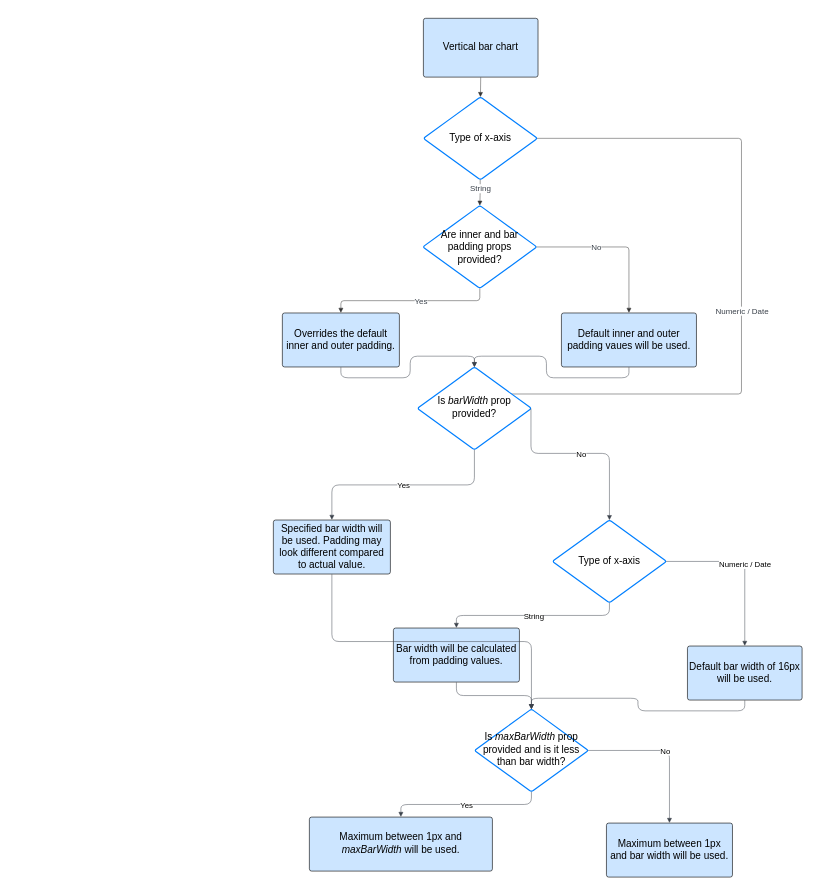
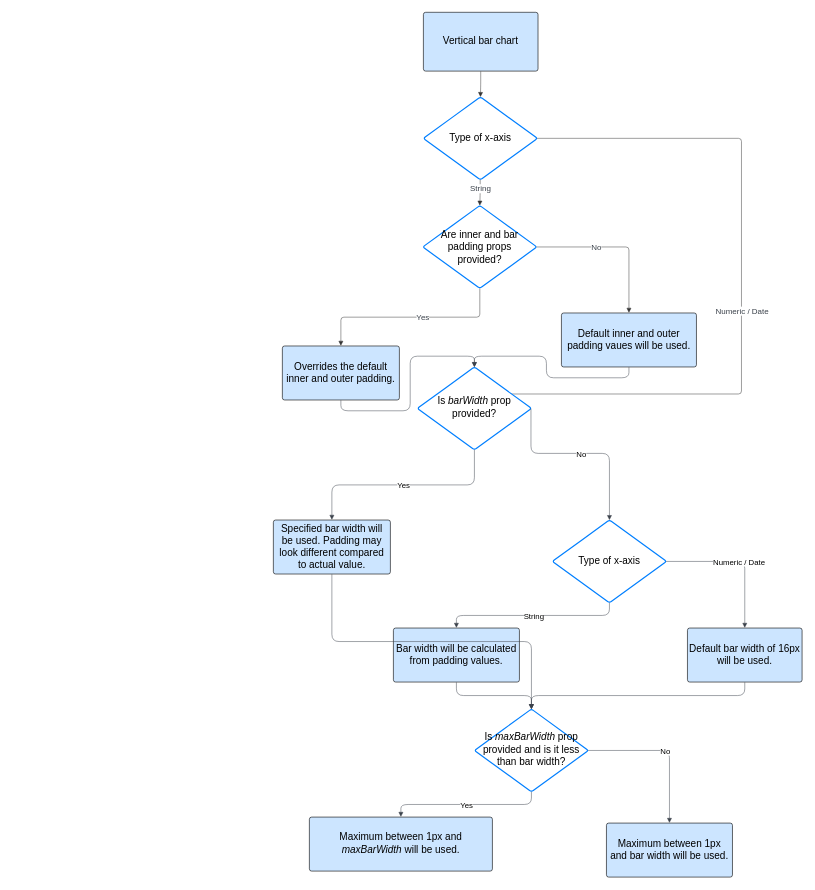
  <mxCell id="0" />
  <mxCell id="1" parent="0" />
  <mxCell id="2" parent="0" />
- <mxCell id="3" value="Vertical bar chart" style="html=1;overflow=block;blockSpacing=1;whiteSpace=wrap;fontSize=16.7;fontFamily=Helvetica;spacing=3.8;strokeColor=#000000;rounded=1;absoluteArcSize=1;arcSize=7.5;fillColor=#CCE5FF;strokeWidth=1;lucidId=9YwLfgtRs5Tj;perimeterSpacing=0;" vertex="1" parent="2"><mxGeometry x="705" y="30" width="191" height="98" as="geometry" /></mxCell>
+ <mxCell id="3" value="Vertical bar chart" style="html=1;overflow=block;blockSpacing=1;whiteSpace=wrap;fontSize=16.7;fontFamily=Helvetica;spacing=3.8;strokeColor=#000000;rounded=1;absoluteArcSize=1;arcSize=7.5;fillColor=#CCE5FF;strokeWidth=1;lucidId=9YwLfgtRs5Tj;perimeterSpacing=0;" vertex="1" parent="2"><mxGeometry x="705" y="20" width="191" height="98" as="geometry" /></mxCell>
  <mxCell id="4" value="" style="html=1;jettySize=18;whiteSpace=wrap;fontSize=13;fontFamily=Helvetica;strokeColor=#333333;strokeOpacity=100;strokeWidth=0.8;rounded=1;arcSize=10;edgeStyle=orthogonalEdgeStyle;startArrow=none;endArrow=block;endFill=1;exitX=0.5;exitY=1.004;exitPerimeter=0;entryX=0.5;entryY=0.001;entryPerimeter=0;lucidId=9YwL8oeteDcB;" edge="1" parent="2" source="3" target="5"><mxGeometry width="100" height="100" relative="1" as="geometry"><Array as="points" /></mxGeometry></mxCell>
  <mxCell id="5" value="Type of x-axis" style="html=1;overflow=block;blockSpacing=1;whiteSpace=wrap;rhombus;fontSize=16.7;fontFamily=Helvetica;spacing=3.3;strokeColor=#007FFF;rounded=1;absoluteArcSize=1;arcSize=7.5;fillColor=default;strokeWidth=2;lucidId=9YwLLfgIR_U6;" vertex="1" parent="2"><mxGeometry x="705" y="161" width="190" height="138" as="geometry" /></mxCell>
  <mxCell id="6" value="" style="html=1;jettySize=18;whiteSpace=wrap;fontSize=13.3;fontFamily=Helvetica;fontColor=#3a414a;strokeColor=#333333;strokeOpacity=100;strokeWidth=0.8;rounded=1;arcSize=10;edgeStyle=orthogonalEdgeStyle;startArrow=none;endArrow=block;endFill=1;exitX=0.996;exitY=0.5;exitPerimeter=0;entryX=0.5;entryY=0.001;entryPerimeter=0;lucidId=9YwLdxpSuw8a;" edge="1" parent="2" source="5" target="15"><mxGeometry width="100" height="100" relative="1" as="geometry"><Array as="points"><mxPoint x="1235" y="230" /><mxPoint x="1235" y="656" /><mxPoint x="790" y="656" /></Array></mxGeometry></mxCell>
  <mxCell id="7" value="Numeric / Date" style="text;html=1;resizable=0;labelBackgroundColor=default;align=center;verticalAlign=middle;fontColor=#3a414a;fontSize=13.3;" vertex="1" parent="6"><mxGeometry relative="1" as="geometry" /></mxCell>
  <mxCell id="8" value="" style="html=1;jettySize=18;whiteSpace=wrap;fontSize=13;fontFamily=Helvetica;strokeColor=#333333;strokeOpacity=100;strokeWidth=0.8;rounded=1;arcSize=10;edgeStyle=orthogonalEdgeStyle;startArrow=none;endArrow=block;endFill=1;exitX=0.5;exitY=0.999;exitPerimeter=0;entryX=0.5;entryY=-0.004;entryPerimeter=0;lucidId=9YwLz~brRzr6;" edge="1" parent="2" source="14" target="10"><mxGeometry width="100" height="100" relative="1" as="geometry"><Array as="points" /></mxGeometry></mxCell>
  <mxCell id="9" value="Yes" style="text;html=1;resizable=0;labelBackgroundColor=default;align=center;verticalAlign=middle;fontColor=#3a414a;fontSize=13.3;" vertex="1" parent="8"><mxGeometry x="-0.123" relative="1" as="geometry" /></mxCell>
- <mxCell id="10" value="Overrides the default inner and outer padding." style="html=1;overflow=block;blockSpacing=1;whiteSpace=wrap;fontSize=16.7;fontFamily=Helvetica;spacing=3.8;strokeColor=#000000;rounded=1;absoluteArcSize=1;arcSize=7.5;fillColor=#CCE5FF;strokeWidth=1;lucidId=9YwLFzqx.hCI;" vertex="1" parent="2"><mxGeometry x="470" y="521" width="195" height="90" as="geometry" /></mxCell>
+ <mxCell id="10" value="Overrides the default inner and outer padding." style="html=1;overflow=block;blockSpacing=1;whiteSpace=wrap;fontSize=16.7;fontFamily=Helvetica;spacing=3.8;strokeColor=#000000;rounded=1;absoluteArcSize=1;arcSize=7.5;fillColor=#CCE5FF;strokeWidth=1;lucidId=9YwLFzqx.hCI;" vertex="1" parent="2"><mxGeometry x="470" y="576" width="195" height="90" as="geometry" /></mxCell>
  <mxCell id="11" value="" style="html=1;jettySize=18;whiteSpace=wrap;fontSize=13;fontFamily=Helvetica;strokeColor=#333333;strokeOpacity=100;strokeWidth=0.8;rounded=1;arcSize=10;edgeStyle=orthogonalEdgeStyle;startArrow=none;endArrow=block;endFill=1;exitX=0.498;exitY=0.999;exitPerimeter=0;entryX=0.5;entryY=0.001;entryPerimeter=0;lucidId=9YwLgeOZhXL~;" edge="1" parent="2" source="5" target="14"><mxGeometry width="100" height="100" relative="1" as="geometry"><Array as="points" /></mxGeometry></mxCell>
  <mxCell id="12" value="String" style="text;html=1;resizable=0;labelBackgroundColor=default;align=center;verticalAlign=middle;fontColor=#3a414a;fontSize=13.3;" vertex="1" parent="11"><mxGeometry x="-0.335" relative="1" as="geometry" /></mxCell>
  <mxCell id="13" value="Default inner and outer padding vaues will be used." style="html=1;overflow=block;blockSpacing=1;whiteSpace=wrap;fontSize=16.7;fontFamily=Helvetica;spacing=3.8;strokeColor=#000000;rounded=1;absoluteArcSize=1;arcSize=7.5;fillColor=#CCE5FF;strokeWidth=1;lucidId=9YwLL.iYdirB;" vertex="1" parent="2"><mxGeometry x="935" y="521" width="225" height="90" as="geometry" /></mxCell>
  <mxCell id="14" value="Are inner and bar padding props provided?" style="html=1;overflow=block;blockSpacing=1;whiteSpace=wrap;rhombus;fontSize=16.7;spacingLeft=8.8;spacingRight=8.8;spacingTop=2.5;spacing=3.8;verticalAlign=middle;strokeColor=#007FFF;rounded=1;absoluteArcSize=1;arcSize=7.5;fillColor=default;strokeWidth=2;lucidId=9YwLPzIDI7GY;" vertex="1" parent="2"><mxGeometry x="704" y="342" width="190" height="138" as="geometry" /></mxCell>
  <mxCell id="15" value="&lt;div style=&quot;display: flex; justify-content: center; text-align: center; align-items: baseline; font-size: 0; line-height: 1.25;margin-top: -2px;&quot;&gt;&lt;span&gt;&lt;span style=&quot;font-size:16.7px;&quot;&gt;Is &lt;/span&gt;&lt;span style=&quot;font-size:16.7px;font-style: italic;&quot;&gt;barWidth&lt;/span&gt;&lt;span style=&quot;font-size:16.7px;&quot;&gt; prop provided?&lt;/span&gt;&lt;/span&gt;&lt;/div&gt;" style="html=1;overflow=block;blockSpacing=1;whiteSpace=wrap;rhombus;fontSize=13;spacing=3.3;strokeColor=#007FFF;rounded=1;absoluteArcSize=1;arcSize=7.5;fillColor=default;strokeWidth=2;lucidId=9YwLb2d~CnAW;" vertex="1" parent="2"><mxGeometry x="695" y="611" width="190" height="138" as="geometry" /></mxCell>
  <mxCell id="16" value="" style="html=1;jettySize=18;whiteSpace=wrap;fontSize=13.3;fontColor=#3a414a;strokeColor=#333333;strokeOpacity=100;strokeWidth=0.8;rounded=1;arcSize=10;edgeStyle=orthogonalEdgeStyle;startArrow=none;endArrow=block;endFill=1;exitX=0.996;exitY=0.5;exitPerimeter=0;entryX=0.5;entryY=-0.004;entryPerimeter=0;lucidId=9YwLZvTl-fFY;" edge="1" parent="2" source="14" target="13"><mxGeometry width="100" height="100" relative="1" as="geometry"><Array as="points" /></mxGeometry></mxCell>
  <mxCell id="17" value="No" style="text;html=1;resizable=0;labelBackgroundColor=default;align=center;verticalAlign=middle;fontColor=#3a414a;fontSize=13.3;" vertex="1" parent="16"><mxGeometry x="-0.252" relative="1" as="geometry" /></mxCell>
  <mxCell id="18" value="" style="html=1;jettySize=18;whiteSpace=wrap;fontSize=13;strokeColor=#3a414a;strokeOpacity=100;strokeWidth=0.8;rounded=1;arcSize=24;edgeStyle=orthogonalEdgeStyle;startArrow=none;endArrow=block;endFill=1;exitX=0.5;exitY=1.004;exitPerimeter=0;entryX=0.5;entryY=0.001;entryPerimeter=0;lucidId=n05cTGTY3JA~;" edge="1" parent="2" source="13" target="15"><mxGeometry width="100" height="100" relative="1" as="geometry"><Array as="points" /></mxGeometry></mxCell>
  <mxCell id="19" value="" style="html=1;jettySize=18;whiteSpace=wrap;fontSize=13;strokeColor=#3a414a;strokeOpacity=100;strokeWidth=0.8;rounded=1;arcSize=24;edgeStyle=orthogonalEdgeStyle;startArrow=none;endArrow=block;endFill=1;exitX=0.5;exitY=1.004;exitPerimeter=0;entryX=0.5;entryY=0.001;entryPerimeter=0;lucidId=y05cJtFL6XeX;" edge="1" parent="2" source="10" target="15"><mxGeometry width="100" height="100" relative="1" as="geometry"><Array as="points" /></mxGeometry></mxCell>
  <mxCell id="20" value="Type of x-axis" style="html=1;overflow=block;blockSpacing=1;whiteSpace=wrap;rhombus;fontSize=16.7;align=center;spacing=3.3;strokeColor=#007FFF;rounded=1;absoluteArcSize=1;arcSize=7.5;fillColor=default;strokeWidth=2;lucidId=405cg647uPhH;" vertex="1" parent="2"><mxGeometry x="920" y="866" width="190" height="138" as="geometry" /></mxCell>
- <mxCell id="21" value="Default bar width of 16px will be used." style="html=1;overflow=block;blockSpacing=1;whiteSpace=wrap;fontSize=16.7;fontFamily=Helvetica;spacing=3.8;strokeColor=#000000;rounded=1;absoluteArcSize=1;arcSize=7.5;fillColor=#CCE5FF;strokeWidth=1;lucidId=035cGxb3d3oc;" vertex="1" parent="2"><mxGeometry x="1145" y="1076" width="191" height="90" as="geometry" /></mxCell>
+ <mxCell id="21" value="Default bar width of 16px will be used." style="html=1;overflow=block;blockSpacing=1;whiteSpace=wrap;fontSize=16.7;fontFamily=Helvetica;spacing=3.8;strokeColor=#000000;rounded=1;absoluteArcSize=1;arcSize=7.5;fillColor=#CCE5FF;strokeWidth=1;lucidId=035cGxb3d3oc;" vertex="1" parent="2"><mxGeometry x="1145" y="1046" width="191" height="90" as="geometry" /></mxCell>
  <mxCell id="22" value="Bar width will be calculated from padding values." style="html=1;overflow=block;blockSpacing=1;whiteSpace=wrap;fontSize=16.7;fontFamily=Helvetica;spacing=3.8;strokeColor=#000000;rounded=1;absoluteArcSize=1;arcSize=7.5;fillColor=#CCE5FF;strokeWidth=1;lucidId=t45cLlijir-A;" vertex="1" parent="2"><mxGeometry x="655" y="1046" width="210" height="90" as="geometry" /></mxCell>
  <mxCell id="23" value="Specified bar width will be used. Padding may look different compared to actual value." style="html=1;overflow=block;blockSpacing=1;whiteSpace=wrap;fontSize=16.7;fontFamily=Helvetica;spacing=3.8;strokeColor=#000000;rounded=1;absoluteArcSize=1;arcSize=7.5;fillColor=#CCE5FF;strokeWidth=1;lucidId=945cED5xd70_;" vertex="1" parent="2"><mxGeometry x="455" y="866" width="195" height="90" as="geometry" /></mxCell>
  <mxCell id="24" value="&lt;div style=&quot;display: flex; justify-content: center; text-align: center; align-items: baseline; font-size: 0; line-height: 1.25;margin-top: -2px;&quot;&gt;&lt;span&gt;&lt;span style=&quot;font-size:16.7px;&quot;&gt;Is &lt;/span&gt;&lt;span style=&quot;font-size:16.7px;font-style: italic;&quot;&gt;maxBarWidth&lt;/span&gt;&lt;span style=&quot;font-size:16.7px;&quot;&gt; prop provided and is it less than bar width?&lt;/span&gt;&lt;/span&gt;&lt;/div&gt;" style="html=1;overflow=block;blockSpacing=1;whiteSpace=wrap;rhombus;fontSize=13;spacing=3.3;strokeColor=#007FFF;rounded=1;absoluteArcSize=1;arcSize=7.5;fillColor=default;strokeWidth=2;lucidId=Q75cQ-D-dR0r;" vertex="1" parent="2"><mxGeometry x="790" y="1181" width="190" height="138" as="geometry" /></mxCell>
  <mxCell id="25" value="Maximum between 1px and bar width will be used." style="html=1;overflow=block;blockSpacing=1;whiteSpace=wrap;fontSize=16.7;fontFamily=Helvetica;spacing=3.8;strokeColor=#000000;rounded=1;absoluteArcSize=1;arcSize=7.5;fillColor=#CCE5FF;strokeWidth=1;lucidId=Q85cUZI3Ayg6;" vertex="1" parent="2"><mxGeometry x="1010" y="1371" width="210" height="90" as="geometry" /></mxCell>
  <mxCell id="26" value="&lt;div style=&quot;display: flex; justify-content: center; text-align: center; align-items: baseline; font-size: 0; line-height: 1.25;margin-top: -2px;&quot;&gt;&lt;span&gt;&lt;span style=&quot;font-size:16.7px;font-family: Helvetica;&quot;&gt;Maximum between 1px and &lt;/span&gt;&lt;span style=&quot;font-size:16.7px;font-style: italic;font-family: Helvetica;&quot;&gt;maxBarWidth&lt;/span&gt;&lt;span style=&quot;font-size:16.7px;font-family: Helvetica;&quot;&gt; will be used.&lt;/span&gt;&lt;/span&gt;&lt;/div&gt;" style="html=1;overflow=block;blockSpacing=1;whiteSpace=wrap;fontSize=13;fontFamily=Helvetica;spacing=3.8;strokeColor=#000000;rounded=1;absoluteArcSize=1;arcSize=7.5;fillColor=#CCE5FF;strokeWidth=1;lucidId=Q85cTT0lh-eX;" vertex="1" parent="2"><mxGeometry x="515" y="1361" width="305" height="90" as="geometry" /></mxCell>
  <mxCell id="27" value="" style="html=1;jettySize=18;whiteSpace=wrap;fontSize=13;align=center;strokeColor=#3a414a;strokeOpacity=100;strokeWidth=0.8;rounded=1;arcSize=24;edgeStyle=orthogonalEdgeStyle;startArrow=none;endArrow=block;endFill=1;exitX=0.996;exitY=0.5;exitPerimeter=0;entryX=0.5;entryY=0.001;entryPerimeter=0;lucidId=6s6cWjbruYsr;" edge="1" parent="2" source="15" target="20"><mxGeometry width="100" height="100" relative="1" as="geometry"><Array as="points"><mxPoint x="1015" y="755" /></Array></mxGeometry></mxCell>
  <mxCell id="28" value="No" style="text;html=1;resizable=0;labelBackgroundColor=default;align=center;verticalAlign=middle;fontSize=13;" vertex="1" parent="27"><mxGeometry relative="1" as="geometry" /></mxCell>
  <mxCell id="29" value="" style="html=1;jettySize=18;whiteSpace=wrap;fontSize=13;align=center;strokeColor=#3a414a;strokeOpacity=100;strokeWidth=0.8;rounded=1;arcSize=24;edgeStyle=orthogonalEdgeStyle;startArrow=none;endArrow=block;endFill=1;exitX=0.5;exitY=0.999;exitPerimeter=0;entryX=0.5;entryY=-0.004;entryPerimeter=0;lucidId=vt6c6lWZ5tJV;" edge="1" parent="2" source="15" target="23"><mxGeometry width="100" height="100" relative="1" as="geometry"><Array as="points" /></mxGeometry></mxCell>
  <mxCell id="30" value="Yes" style="text;html=1;resizable=0;labelBackgroundColor=default;align=center;verticalAlign=middle;fontSize=13;" vertex="1" parent="29"><mxGeometry relative="1" as="geometry" /></mxCell>
  <mxCell id="31" value="" style="html=1;jettySize=18;whiteSpace=wrap;fontSize=13;align=center;strokeColor=#3a414a;strokeOpacity=100;strokeWidth=0.8;rounded=1;arcSize=24;edgeStyle=orthogonalEdgeStyle;startArrow=none;endArrow=block;endFill=1;exitX=0.5;exitY=0.999;exitPerimeter=0;entryX=0.5;entryY=-0.004;entryPerimeter=0;lucidId=eu6cNIkU88PL;" edge="1" parent="2" source="20" target="22"><mxGeometry width="100" height="100" relative="1" as="geometry"><Array as="points" /></mxGeometry></mxCell>
  <mxCell id="32" value="String" style="text;html=1;resizable=0;labelBackgroundColor=default;align=center;verticalAlign=middle;fontSize=13;" vertex="1" parent="31"><mxGeometry relative="1" as="geometry" /></mxCell>
  <mxCell id="33" value="" style="html=1;jettySize=18;whiteSpace=wrap;fontSize=13;align=center;strokeColor=#3a414a;strokeOpacity=100;strokeWidth=0.8;rounded=1;arcSize=24;edgeStyle=orthogonalEdgeStyle;startArrow=none;endArrow=block;endFill=1;exitX=0.996;exitY=0.5;exitPerimeter=0;entryX=0.5;entryY=-0.004;entryPerimeter=0;lucidId=lu6cXM-vXQhy;" edge="1" parent="2" source="20" target="21"><mxGeometry width="100" height="100" relative="1" as="geometry"><Array as="points" /></mxGeometry></mxCell>
  <mxCell id="34" value="Numeric / Date" style="text;html=1;resizable=0;labelBackgroundColor=default;align=center;verticalAlign=middle;fontSize=13;" vertex="1" parent="33"><mxGeometry relative="1" as="geometry" /></mxCell>
  <mxCell id="35" value="" style="html=1;jettySize=18;whiteSpace=wrap;fontSize=13;align=center;strokeColor=#3a414a;strokeOpacity=100;strokeWidth=0.8;rounded=1;arcSize=24;edgeStyle=orthogonalEdgeStyle;startArrow=none;endArrow=block;endFill=1;exitX=0.5;exitY=0.999;exitPerimeter=0;entryX=0.5;entryY=-0.004;entryPerimeter=0;lucidId=9u6crlvWucEE;" edge="1" parent="2" source="24" target="26"><mxGeometry width="100" height="100" relative="1" as="geometry"><Array as="points" /></mxGeometry></mxCell>
  <mxCell id="36" value="Yes" style="text;html=1;resizable=0;labelBackgroundColor=default;align=center;verticalAlign=middle;fontSize=13;" vertex="1" parent="35"><mxGeometry relative="1" as="geometry" /></mxCell>
  <mxCell id="37" value="" style="html=1;jettySize=18;whiteSpace=wrap;fontSize=13;align=center;strokeColor=#3a414a;strokeOpacity=100;strokeWidth=0.8;rounded=1;arcSize=24;edgeStyle=orthogonalEdgeStyle;startArrow=none;endArrow=block;endFill=1;exitX=0.996;exitY=0.5;exitPerimeter=0;entryX=0.5;entryY=-0.004;entryPerimeter=0;lucidId=av6cABh26u8f;" edge="1" parent="2" source="24" target="25"><mxGeometry width="100" height="100" relative="1" as="geometry"><Array as="points" /></mxGeometry></mxCell>
  <mxCell id="38" value="No" style="text;html=1;resizable=0;labelBackgroundColor=default;align=center;verticalAlign=middle;fontSize=13;" vertex="1" parent="37"><mxGeometry relative="1" as="geometry" /></mxCell>
  <mxCell id="39" value="" style="html=1;jettySize=18;whiteSpace=wrap;fontSize=13;strokeColor=#3a414a;strokeOpacity=100;strokeWidth=0.8;rounded=1;arcSize=24;edgeStyle=orthogonalEdgeStyle;startArrow=none;endArrow=block;endFill=1;exitX=0.5;exitY=1.004;exitPerimeter=0;entryX=0.5;entryY=0.001;entryPerimeter=0;lucidId=gv6cPqb67qcq;" edge="1" parent="2" source="23" target="24"><mxGeometry width="100" height="100" relative="1" as="geometry"><Array as="points" /></mxGeometry></mxCell>
  <mxCell id="40" value="" style="html=1;jettySize=18;whiteSpace=wrap;fontSize=13;strokeColor=#3a414a;strokeOpacity=100;strokeWidth=0.8;rounded=1;arcSize=24;edgeStyle=orthogonalEdgeStyle;startArrow=none;endArrow=block;endFill=1;exitX=0.5;exitY=1.004;exitPerimeter=0;entryX=0.5;entryY=0.001;entryPerimeter=0;lucidId=pv6cCfCuStGf;" edge="1" parent="2" source="21" target="24"><mxGeometry width="100" height="100" relative="1" as="geometry"><Array as="points" /></mxGeometry></mxCell>
  <mxCell id="41" value="" style="html=1;jettySize=18;whiteSpace=wrap;fontSize=13;strokeColor=#3a414a;strokeOpacity=100;strokeWidth=0.8;rounded=1;arcSize=24;edgeStyle=orthogonalEdgeStyle;startArrow=none;endArrow=block;endFill=1;exitX=0.5;exitY=1.004;exitPerimeter=0;entryX=0.5;entryY=0.001;entryPerimeter=0;lucidId=wv6c.kFSJF0F;" edge="1" parent="2" source="22" target="24"><mxGeometry width="100" height="100" relative="1" as="geometry"><Array as="points" /></mxGeometry></mxCell>
  <mxCell id="42" value="New Layer" parent="0" />
  <mxCell id="43" value="" style="group;dropTarget=0;pointerEvents=0;container=1;collapsible=0;recursiveResize=0;" vertex="1" parent="42"><mxGeometry as="geometry" x="20" y="311" /></mxCell>
